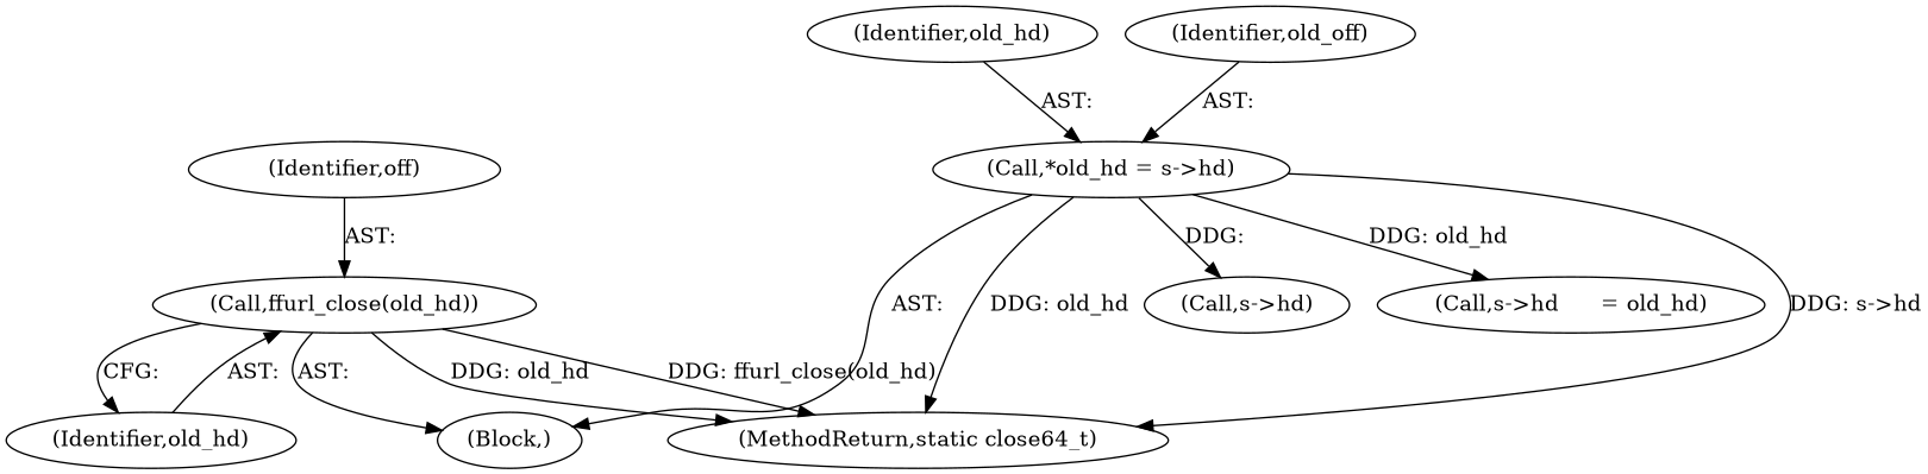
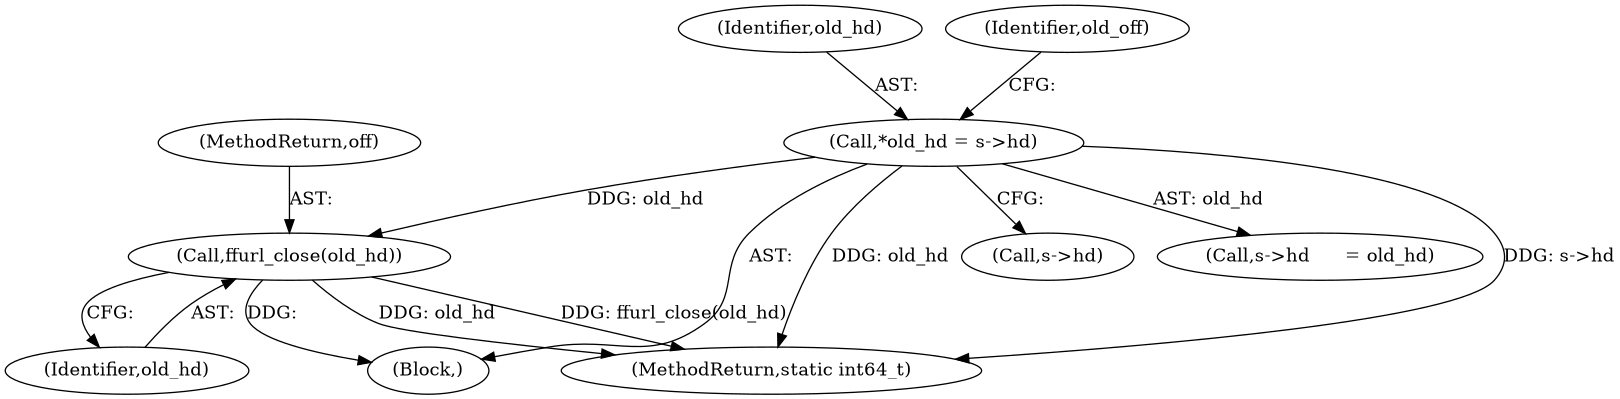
  digraph {
    n1 [label="(Call,ffurl_close(old_hd))"]
    n2 [label="(Identifier,old_hd)"]
    n3 [label="(Block,)"]
-   n4 [label="(MethodReturn,static close64_t)"]
+   n4 [label="(MethodReturn,static int64_t)"]
    n5 [label="(Call,*old_hd = s->hd)"]
    n6 [label="(Call,s->hd)"]
    n7 [label="(Call,s->hd      = old_hd)"]
-   n8 [label="(Identifier,off)"]
+   n8 [label="(MethodReturn,off)"]
    n9 [label="(Identifier,old_hd)"]
    n10 [label="(Identifier,old_off)"]
    n1 -> n2 [label="CFG: "]
-   n1 -> n3 [label="AST: "]
+   n1 -> n3 [label="DDG: "]
    n1 -> n4 [label="DDG: ffurl_close(old_hd)"]
    n1 -> n4 [label="DDG: old_hd"]
    n2 -> n1 [label="AST: "]
+   n5 -> n1 [label="DDG: old_hd"]
    n5 -> n3 [label="AST: "]
    n5 -> n4 [label="DDG: s->hd"]
    n5 -> n4 [label="DDG: old_hd"]
-   n5 -> n6 [label="DDG: "]
-   n5 -> n7 [label="DDG: old_hd"]
+   n5 -> n6 [label="CFG: "]
+   n5 -> n7 [label="AST: old_hd"]
    n8 -> n1 [label="AST: "]
    n9 -> n5 [label="AST: "]
-   n10 -> n5 [label="AST: "]
+   n10 -> n5 [label="CFG: "]
  }
